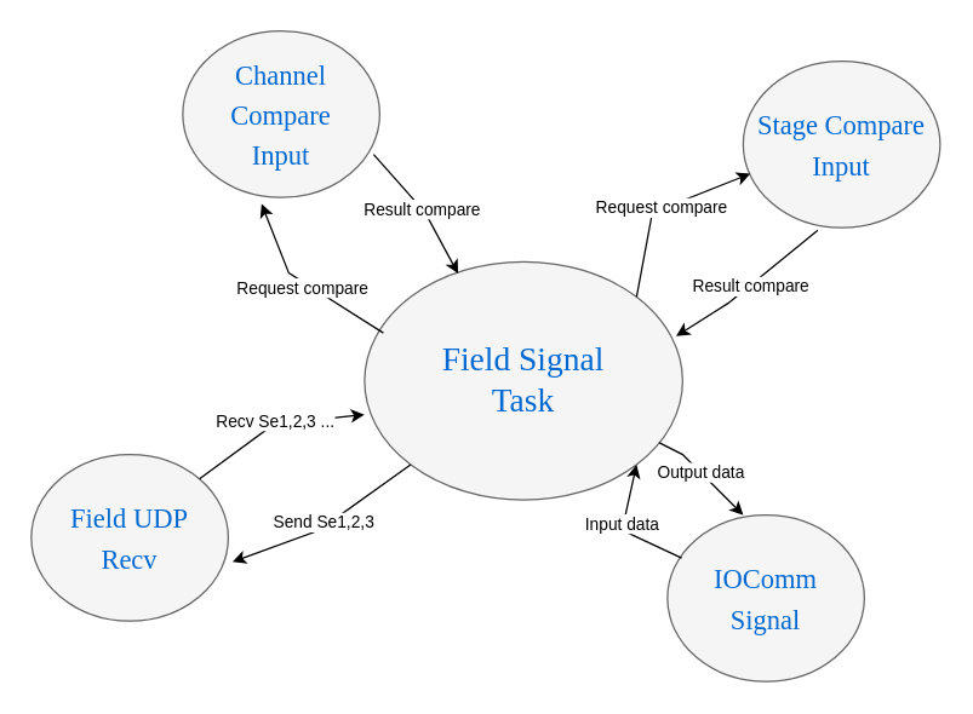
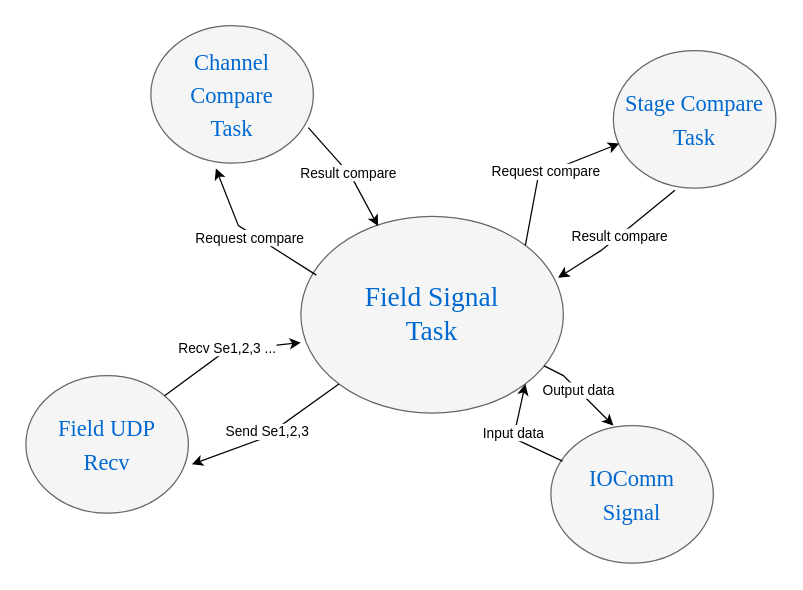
  <mxCell id="0" />
  <mxCell id="1" parent="0" />
  <mxCell id="2" value="Field Signal&lt;br&gt;Task" style="ellipse;whiteSpace=wrap;html=1;rounded=0;shadow=0;dashed=0;comic=0;fontFamily=Verdana;fontSize=22;fontColor=#0069D1;fillColor=#f5f5f5;strokeColor=#666666;" parent="1" vertex="1"><mxGeometry x="240" y="172.5" width="210" height="157.5" as="geometry" /></mxCell>
- <mxCell id="3" value="&lt;font style=&quot;font-size: 18px;&quot;&gt;Channel Compare &lt;br&gt;Input&lt;/font&gt;" style="ellipse;whiteSpace=wrap;html=1;rounded=0;shadow=0;dashed=0;comic=0;fontFamily=Verdana;fontSize=22;fontColor=#0069D1;fillColor=#f5f5f5;strokeColor=#666666;" parent="1" vertex="1"><mxGeometry x="120" y="20" width="130" height="110" as="geometry" /></mxCell>
- <mxCell id="4" value="&lt;font style=&quot;font-size: 18px;&quot;&gt;Stage Compare &lt;br&gt;Input&lt;/font&gt;" style="ellipse;whiteSpace=wrap;html=1;rounded=0;shadow=0;dashed=0;comic=0;fontFamily=Verdana;fontSize=22;fontColor=#0069D1;fillColor=#f5f5f5;strokeColor=#666666;" parent="1" vertex="1"><mxGeometry x="490" y="40" width="130" height="110" as="geometry" /></mxCell>
+ <mxCell id="3" value="&lt;font style=&quot;font-size: 18px;&quot;&gt;Channel Compare &lt;br&gt;Task&lt;/font&gt;" style="ellipse;whiteSpace=wrap;html=1;rounded=0;shadow=0;dashed=0;comic=0;fontFamily=Verdana;fontSize=22;fontColor=#0069D1;fillColor=#f5f5f5;strokeColor=#666666;" parent="1" vertex="1"><mxGeometry x="120" y="20" width="130" height="110" as="geometry" /></mxCell>
+ <mxCell id="4" value="&lt;font style=&quot;font-size: 18px;&quot;&gt;Stage Compare &lt;br&gt;Task&lt;/font&gt;" style="ellipse;whiteSpace=wrap;html=1;rounded=0;shadow=0;dashed=0;comic=0;fontFamily=Verdana;fontSize=22;fontColor=#0069D1;fillColor=#f5f5f5;strokeColor=#666666;" parent="1" vertex="1"><mxGeometry x="490" y="40" width="130" height="110" as="geometry" /></mxCell>
  <mxCell id="5" value="&lt;font style=&quot;font-size: 18px;&quot;&gt;IOComm&lt;br&gt;Signal&lt;/font&gt;" style="ellipse;whiteSpace=wrap;html=1;rounded=0;shadow=0;dashed=0;comic=0;fontFamily=Verdana;fontSize=22;fontColor=#0069D1;fillColor=#f5f5f5;strokeColor=#666666;" parent="1" vertex="1"><mxGeometry x="440" y="340" width="130" height="110" as="geometry" /></mxCell>
  <mxCell id="6" value="&lt;font style=&quot;font-size: 18px;&quot;&gt;Field UDP&lt;br&gt;Recv&lt;/font&gt;" style="ellipse;whiteSpace=wrap;html=1;rounded=0;shadow=0;dashed=0;comic=0;fontFamily=Verdana;fontSize=22;fontColor=#0069D1;fillColor=#f5f5f5;strokeColor=#666666;" parent="1" vertex="1"><mxGeometry x="20" y="300" width="130" height="110" as="geometry" /></mxCell>
  <mxCell id="7" value="" style="endArrow=classic;html=1;rounded=0;entryX=0.036;entryY=0.676;entryDx=0;entryDy=0;entryPerimeter=0;exitX=1;exitY=0;exitDx=0;exitDy=0;" parent="1" source="2" target="4" edge="1"><mxGeometry width="50" height="50" relative="1" as="geometry"><mxPoint x="300" y="260" as="sourcePoint" /><mxPoint x="350" y="210" as="targetPoint" /><Array as="points"><mxPoint x="430" y="140" /></Array></mxGeometry></mxCell>
  <mxCell id="8" value="Request compare" style="edgeLabel;html=1;align=center;verticalAlign=middle;resizable=0;points=[];" parent="7" vertex="1" connectable="0"><mxGeometry x="0.002" y="2" relative="1" as="geometry"><mxPoint y="1" as="offset" /></mxGeometry></mxCell>
  <mxCell id="9" value="" style="endArrow=classic;html=1;rounded=0;entryX=0.98;entryY=0.312;entryDx=0;entryDy=0;entryPerimeter=0;exitX=0.379;exitY=1.015;exitDx=0;exitDy=0;exitPerimeter=0;" parent="1" source="4" target="2" edge="1"><mxGeometry width="50" height="50" relative="1" as="geometry"><mxPoint x="300" y="260" as="sourcePoint" /><mxPoint x="350" y="210" as="targetPoint" /><Array as="points"><mxPoint x="480" y="200" /></Array></mxGeometry></mxCell>
  <mxCell id="10" value="Result compare" style="edgeLabel;html=1;align=center;verticalAlign=middle;resizable=0;points=[];" parent="9" vertex="1" connectable="0"><mxGeometry x="-0.005" relative="1" as="geometry"><mxPoint as="offset" /></mxGeometry></mxCell>
  <mxCell id="11" value="" style="endArrow=classic;html=1;rounded=0;entryX=0.4;entryY=1.039;entryDx=0;entryDy=0;entryPerimeter=0;exitX=0.059;exitY=0.299;exitDx=0;exitDy=0;exitPerimeter=0;" parent="1" source="2" target="3" edge="1"><mxGeometry width="50" height="50" relative="1" as="geometry"><mxPoint x="199" y="206" as="sourcePoint" /><mxPoint x="309" y="124" as="targetPoint" /><Array as="points"><mxPoint x="190" y="180" /></Array></mxGeometry></mxCell>
  <mxCell id="12" value="Request compare" style="edgeLabel;html=1;align=center;verticalAlign=middle;resizable=0;points=[];" parent="11" vertex="1" connectable="0"><mxGeometry x="0.002" y="2" relative="1" as="geometry"><mxPoint y="1" as="offset" /></mxGeometry></mxCell>
  <mxCell id="13" value="" style="endArrow=classic;html=1;rounded=0;entryX=0.294;entryY=0.05;entryDx=0;entryDy=0;entryPerimeter=0;exitX=0.969;exitY=0.742;exitDx=0;exitDy=0;exitPerimeter=0;" parent="1" source="3" target="2" edge="1"><mxGeometry width="50" height="50" relative="1" as="geometry"><mxPoint x="549" y="162" as="sourcePoint" /><mxPoint x="417" y="232" as="targetPoint" /><Array as="points"><mxPoint x="280" y="140" /></Array></mxGeometry></mxCell>
  <mxCell id="14" value="Result compare" style="edgeLabel;html=1;align=center;verticalAlign=middle;resizable=0;points=[];" parent="13" vertex="1" connectable="0"><mxGeometry x="-0.005" relative="1" as="geometry"><mxPoint as="offset" /></mxGeometry></mxCell>
  <mxCell id="15" value="" style="endArrow=classic;html=1;rounded=0;exitX=0;exitY=1;exitDx=0;exitDy=0;entryX=1.021;entryY=0.645;entryDx=0;entryDy=0;entryPerimeter=0;" parent="1" source="2" target="6" edge="1"><mxGeometry width="50" height="50" relative="1" as="geometry"><mxPoint x="300" y="260" as="sourcePoint" /><mxPoint x="350" y="210" as="targetPoint" /><Array as="points"><mxPoint x="210" y="350" /></Array></mxGeometry></mxCell>
  <mxCell id="16" value="Send Se1,2,3" style="edgeLabel;html=1;align=center;verticalAlign=middle;resizable=0;points=[];" parent="15" vertex="1" connectable="0"><mxGeometry x="0.019" y="-3" relative="1" as="geometry"><mxPoint as="offset" /></mxGeometry></mxCell>
  <mxCell id="17" value="" style="endArrow=classic;html=1;rounded=0;exitX=1;exitY=0;exitDx=0;exitDy=0;entryX=0;entryY=0.642;entryDx=0;entryDy=0;entryPerimeter=0;" parent="1" source="6" target="2" edge="1"><mxGeometry width="50" height="50" relative="1" as="geometry"><mxPoint x="300" y="260" as="sourcePoint" /><mxPoint x="350" y="210" as="targetPoint" /><Array as="points"><mxPoint x="180" y="280" /></Array></mxGeometry></mxCell>
  <mxCell id="18" value="Recv Se1,2,3 ..." style="edgeLabel;html=1;align=center;verticalAlign=middle;resizable=0;points=[];" parent="17" vertex="1" connectable="0"><mxGeometry x="0.023" y="2" relative="1" as="geometry"><mxPoint as="offset" /></mxGeometry></mxCell>
  <mxCell id="19" value="" style="endArrow=classic;html=1;rounded=0;entryX=0.385;entryY=0;entryDx=0;entryDy=0;entryPerimeter=0;" parent="1" source="2" target="5" edge="1"><mxGeometry width="50" height="50" relative="1" as="geometry"><mxPoint x="300" y="260" as="sourcePoint" /><mxPoint x="350" y="210" as="targetPoint" /><Array as="points"><mxPoint x="450" y="300" /></Array></mxGeometry></mxCell>
  <mxCell id="20" value="Output data" style="edgeLabel;html=1;align=center;verticalAlign=middle;resizable=0;points=[];" parent="19" vertex="1" connectable="0"><mxGeometry x="-0.066" relative="1" as="geometry"><mxPoint as="offset" /></mxGeometry></mxCell>
  <mxCell id="21" value="" style="endArrow=classic;html=1;rounded=0;exitX=0.072;exitY=0.258;exitDx=0;exitDy=0;exitPerimeter=0;entryX=1;entryY=1;entryDx=0;entryDy=0;" parent="1" source="5" target="2" edge="1"><mxGeometry width="50" height="50" relative="1" as="geometry"><mxPoint x="300" y="260" as="sourcePoint" /><mxPoint x="350" y="210" as="targetPoint" /><Array as="points"><mxPoint x="410" y="350" /></Array></mxGeometry></mxCell>
  <mxCell id="22" value="Input data" style="edgeLabel;html=1;align=center;verticalAlign=middle;resizable=0;points=[];" parent="21" vertex="1" connectable="0"><mxGeometry x="0.095" y="2" relative="1" as="geometry"><mxPoint as="offset" /></mxGeometry></mxCell>
